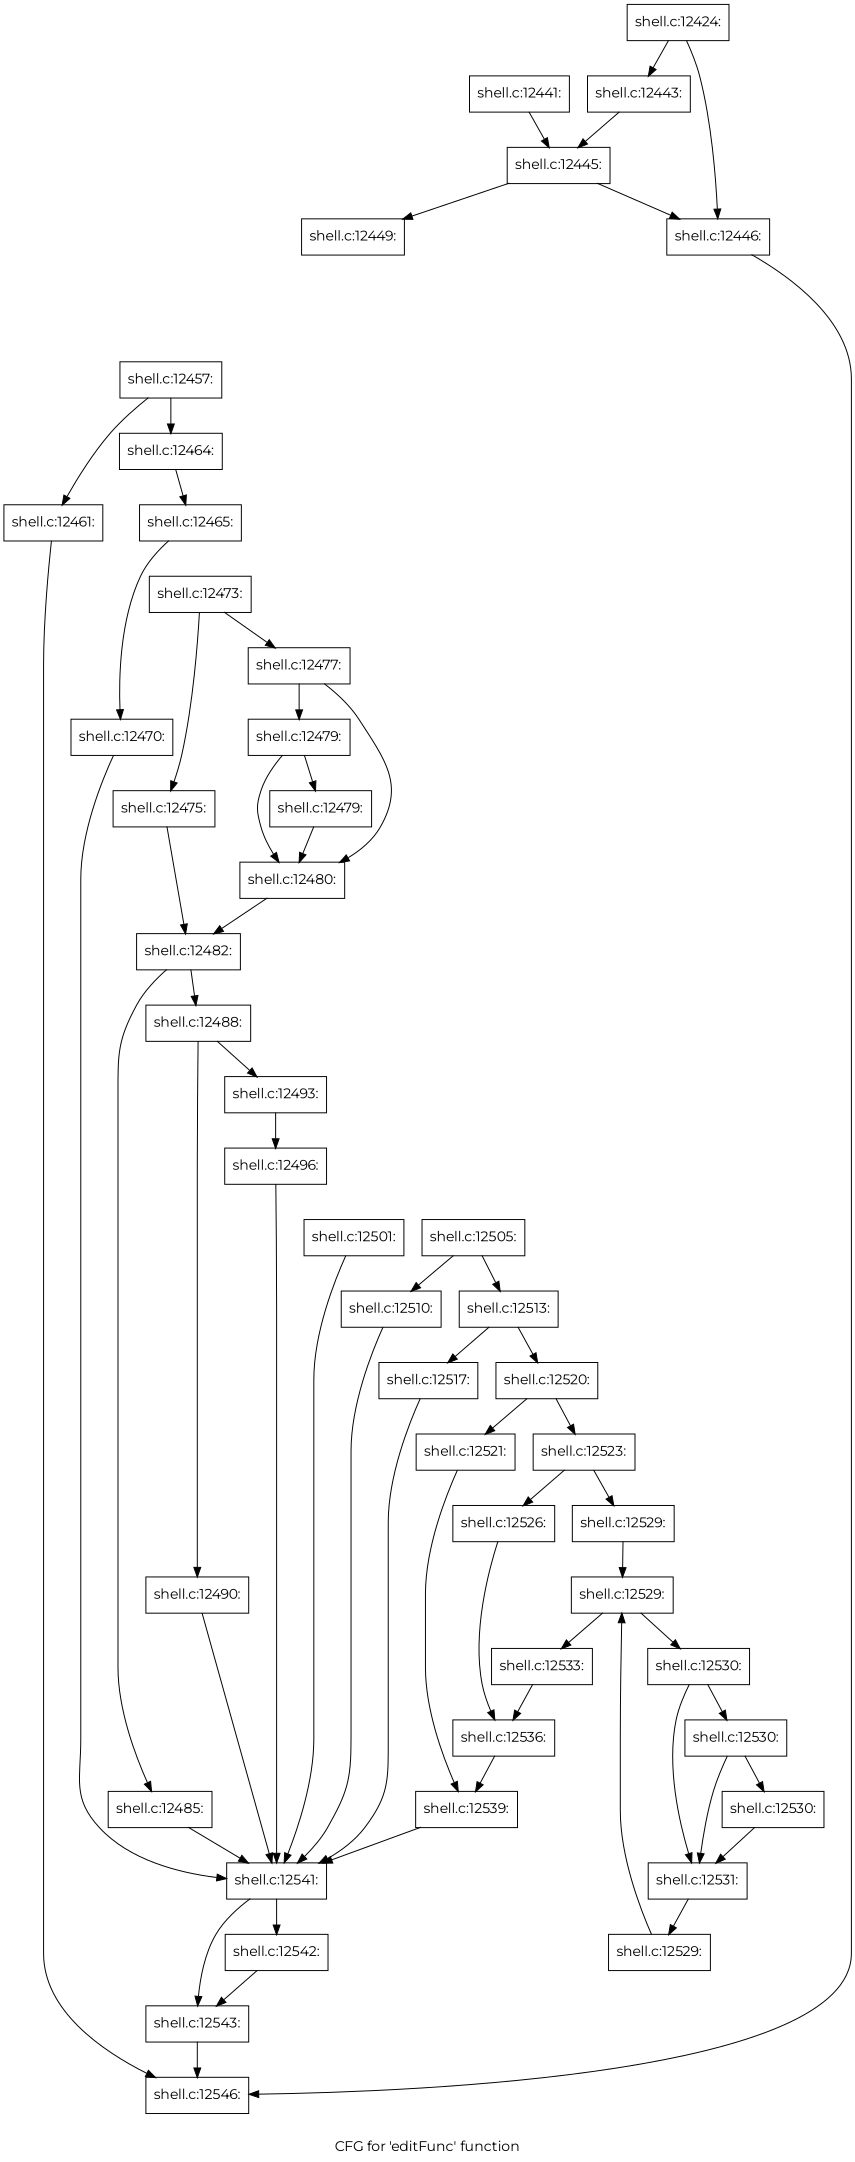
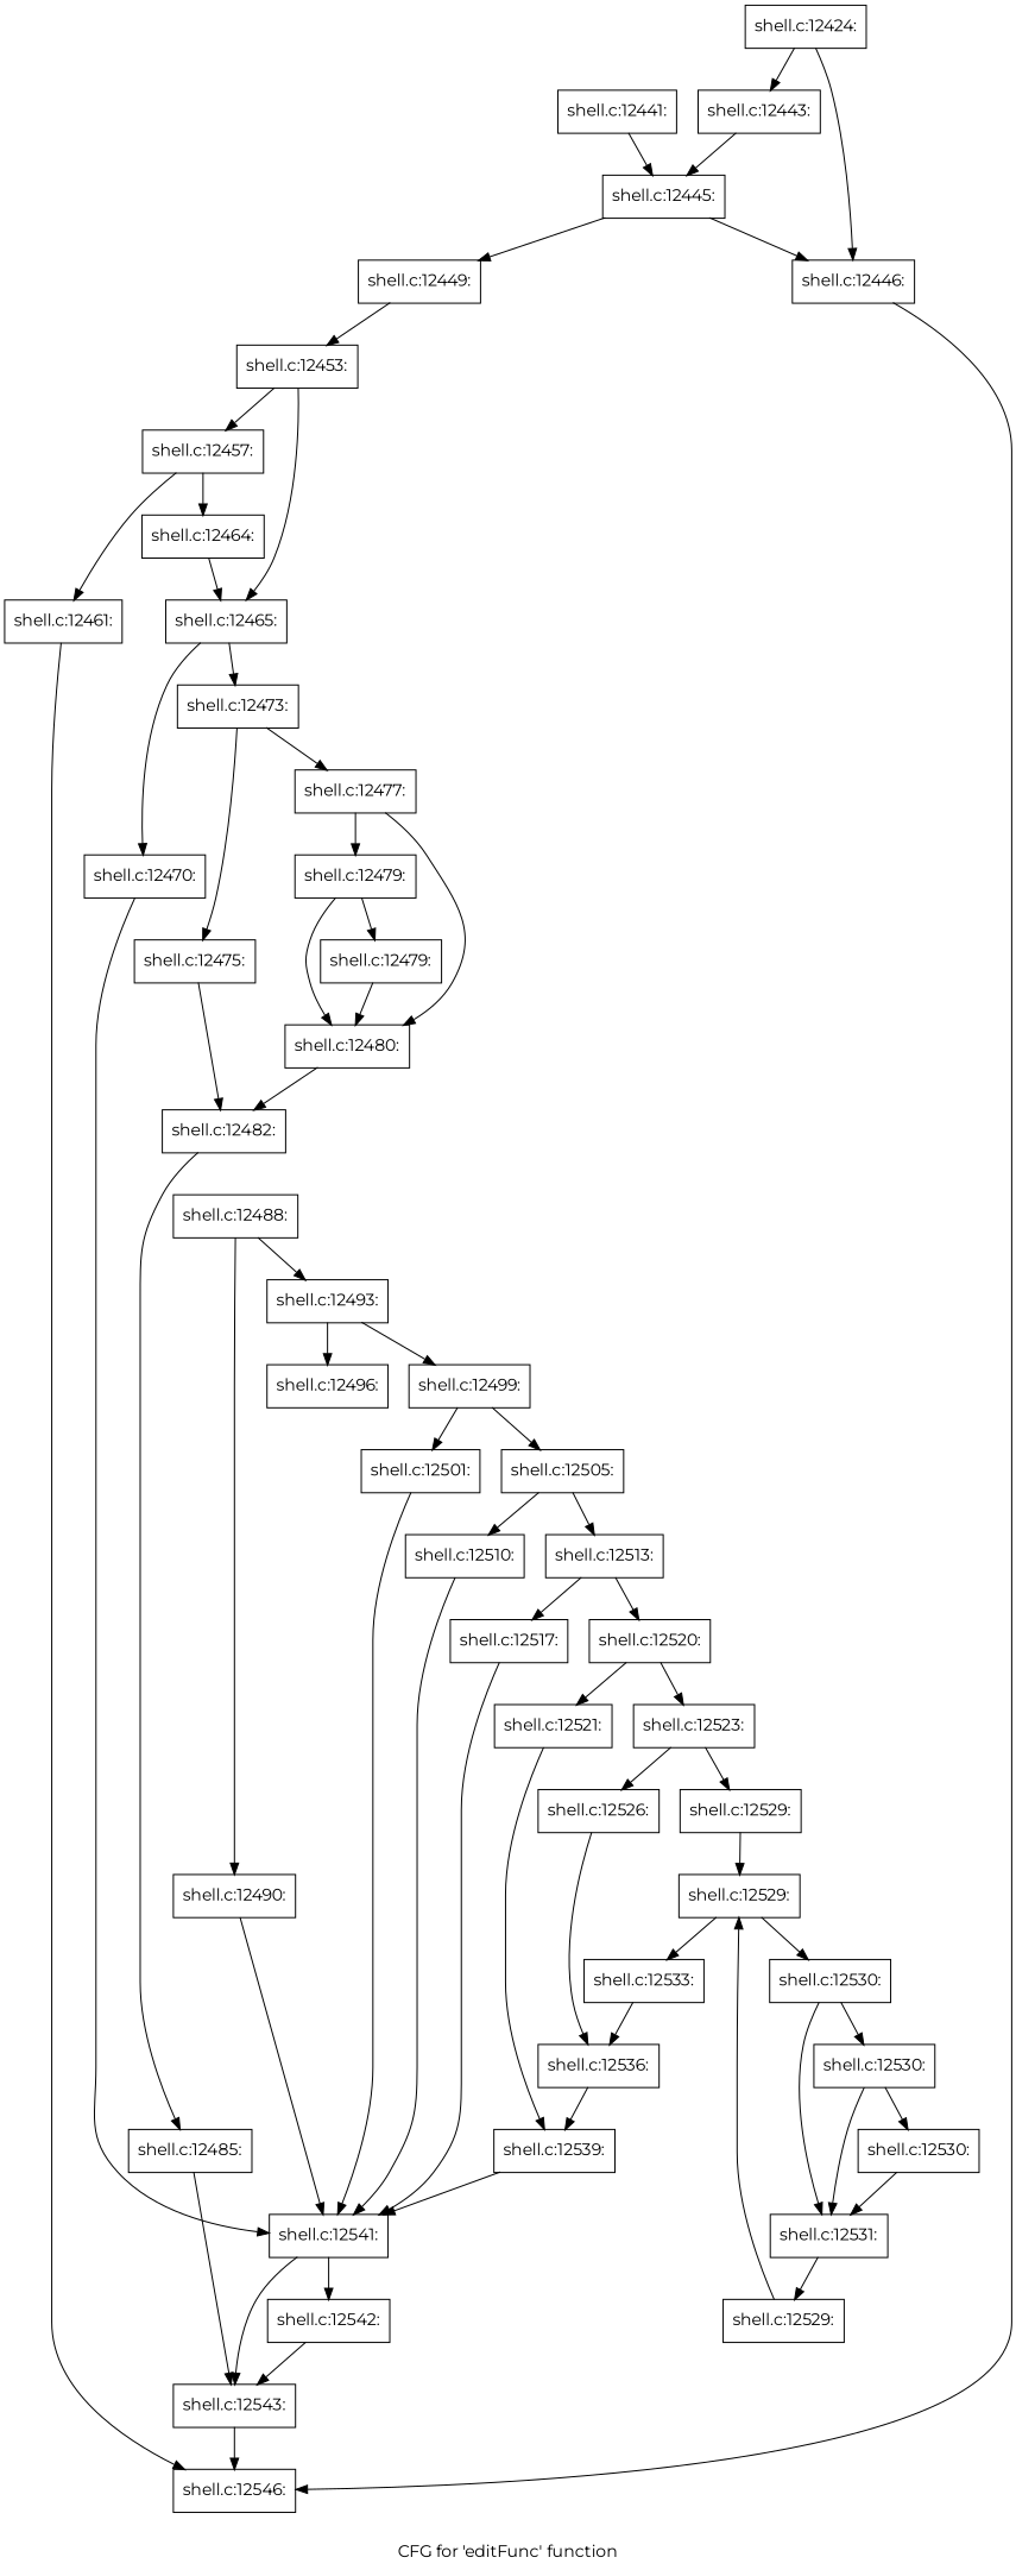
  digraph {
    fontname=Montserrat
    label="CFG for 'editFunc' function"
    node [fontname=Montserrat shape=record]
    edge [fontname=Montserrat]
    n1 [label="{shell.c:12424:}"]
    n2 [label="{shell.c:12443:}"]
    n3 [label="{shell.c:12446:}"]
    n4 [label="{shell.c:12441:}"]
    n5 [label="{shell.c:12445:}"]
    n6 [label="{shell.c:12449:}"]
    n7 [label="{shell.c:12546:}"]
+   n8 [label="{shell.c:12453:}"]
    n9 [label="{shell.c:12457:}"]
    n10 [label="{shell.c:12465:}"]
    n11 [label="{shell.c:12461:}"]
    n12 [label="{shell.c:12464:}"]
    n13 [label="{shell.c:12470:}"]
    n14 [label="{shell.c:12473:}"]
    n15 [label="{shell.c:12541:}"]
    n16 [label="{shell.c:12475:}"]
    n17 [label="{shell.c:12477:}"]
    n18 [label="{shell.c:12542:}"]
    n19 [label="{shell.c:12543:}"]
    n20 [label="{shell.c:12482:}"]
    n21 [label="{shell.c:12479:}"]
    n22 [label="{shell.c:12480:}"]
    n23 [label="{shell.c:12485:}"]
    n24 [label="{shell.c:12488:}"]
    n25 [label="{shell.c:12479:}"]
    n26 [label="{shell.c:12490:}"]
    n27 [label="{shell.c:12493:}"]
    n28 [label="{shell.c:12496:}"]
+   n29 [label="{shell.c:12499:}"]
    n30 [label="{shell.c:12501:}"]
    n31 [label="{shell.c:12505:}"]
    n32 [label="{shell.c:12510:}"]
    n33 [label="{shell.c:12513:}"]
    n34 [label="{shell.c:12517:}"]
    n35 [label="{shell.c:12520:}"]
    n36 [label="{shell.c:12521:}"]
    n37 [label="{shell.c:12523:}"]
    n38 [label="{shell.c:12539:}"]
    n39 [label="{shell.c:12526:}"]
    n40 [label="{shell.c:12529:}"]
    n41 [label="{shell.c:12536:}"]
    n42 [label="{shell.c:12529:}"]
    n43 [label="{shell.c:12530:}"]
    n44 [label="{shell.c:12533:}"]
    n45 [label="{shell.c:12530:}"]
    n46 [label="{shell.c:12531:}"]
    n47 [label="{shell.c:12530:}"]
    n48 [label="{shell.c:12529:}"]
    n1 -> n2
    n1 -> n3
    n2 -> n5
    n3 -> n7
    n4 -> n5
    n5 -> n3
    n5 -> n6
+   n6 -> n8
+   n8 -> n9
+   n8 -> n10
    n9 -> n11
    n9 -> n12
    n10 -> n13
+   n10 -> n14
    n11 -> n7
    n12 -> n10
    n13 -> n15
    n14 -> n16
    n14 -> n17
    n15 -> n18
    n15 -> n19
    n16 -> n20
    n17 -> n21
    n17 -> n22
    n18 -> n19
    n19 -> n7
    n20 -> n23
-   n20 -> n24
    n21 -> n22
    n21 -> n25
    n22 -> n20
-   n23 -> n15
+   n23 -> n19
    n24 -> n26
    n24 -> n27
    n25 -> n22
    n26 -> n15
    n27 -> n28
-   n28 -> n15
+   n27 -> n29
+   n29 -> n30
+   n29 -> n31
    n30 -> n15
    n31 -> n32
    n31 -> n33
    n32 -> n15
    n33 -> n34
    n33 -> n35
    n34 -> n15
    n35 -> n36
    n35 -> n37
    n36 -> n38
    n37 -> n39
    n37 -> n40
    n38 -> n15
    n39 -> n41
    n40 -> n42
    n41 -> n38
    n42 -> n43
    n42 -> n44
    n43 -> n45
    n43 -> n46
    n44 -> n41
    n45 -> n46
    n45 -> n47
    n46 -> n48
    n47 -> n46
    n48 -> n42
  }
